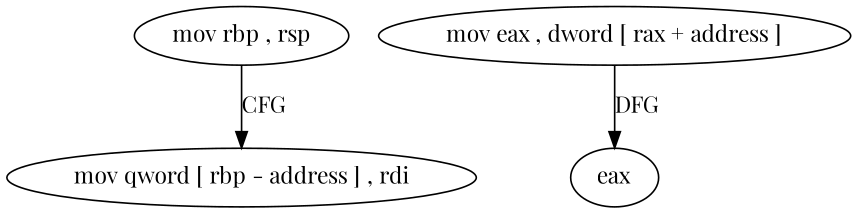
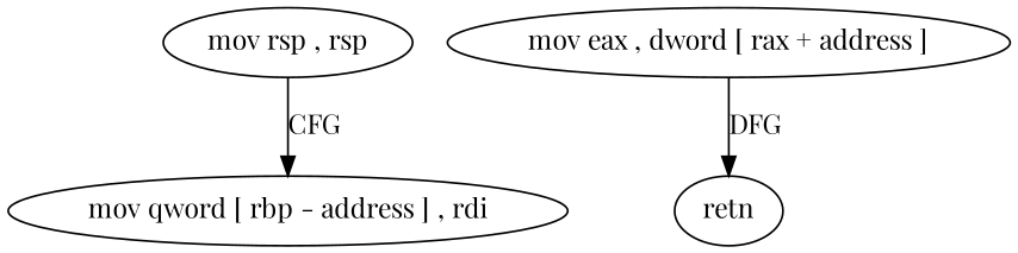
  digraph {
    fontname="Playfair Display"
    node [fontname="Playfair Display"]
    edge [fontname="Playfair Display"]
-   n1 [label="mov rbp , rsp"]
+   n1 [label="mov rsp , rsp"]
    n2 [label="mov qword [ rbp - address ] , rdi"]
    n3 [label="mov eax , dword [ rax + address ]"]
-   n4 [label=eax]
+   n4 [label=retn]
    n1 -> n2 [label=CFG]
    n3 -> n4 [label=DFG]
  }
